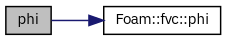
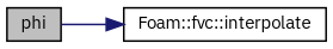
  digraph {
    rankdir=LR
    fontname="IBM Plex Sans"
    node [color=black fontname="IBM Plex Sans" fontsize=10 shape=record]
    n1 [fillcolor=grey75 fontcolor=black height=0.2 label=phi style=filled width=0.4]
-   n2 [height=0.2 label="Foam::fvc::phi" width=0.4]
+   n2 [height=0.2 label="Foam::fvc::interpolate" width=0.4]
    n1 -> n2 [color=midnightblue fontname="IBM Plex Sans" fontsize=10 labelfontname=Helvetica labelfontsize=10 style=solid]
  }
